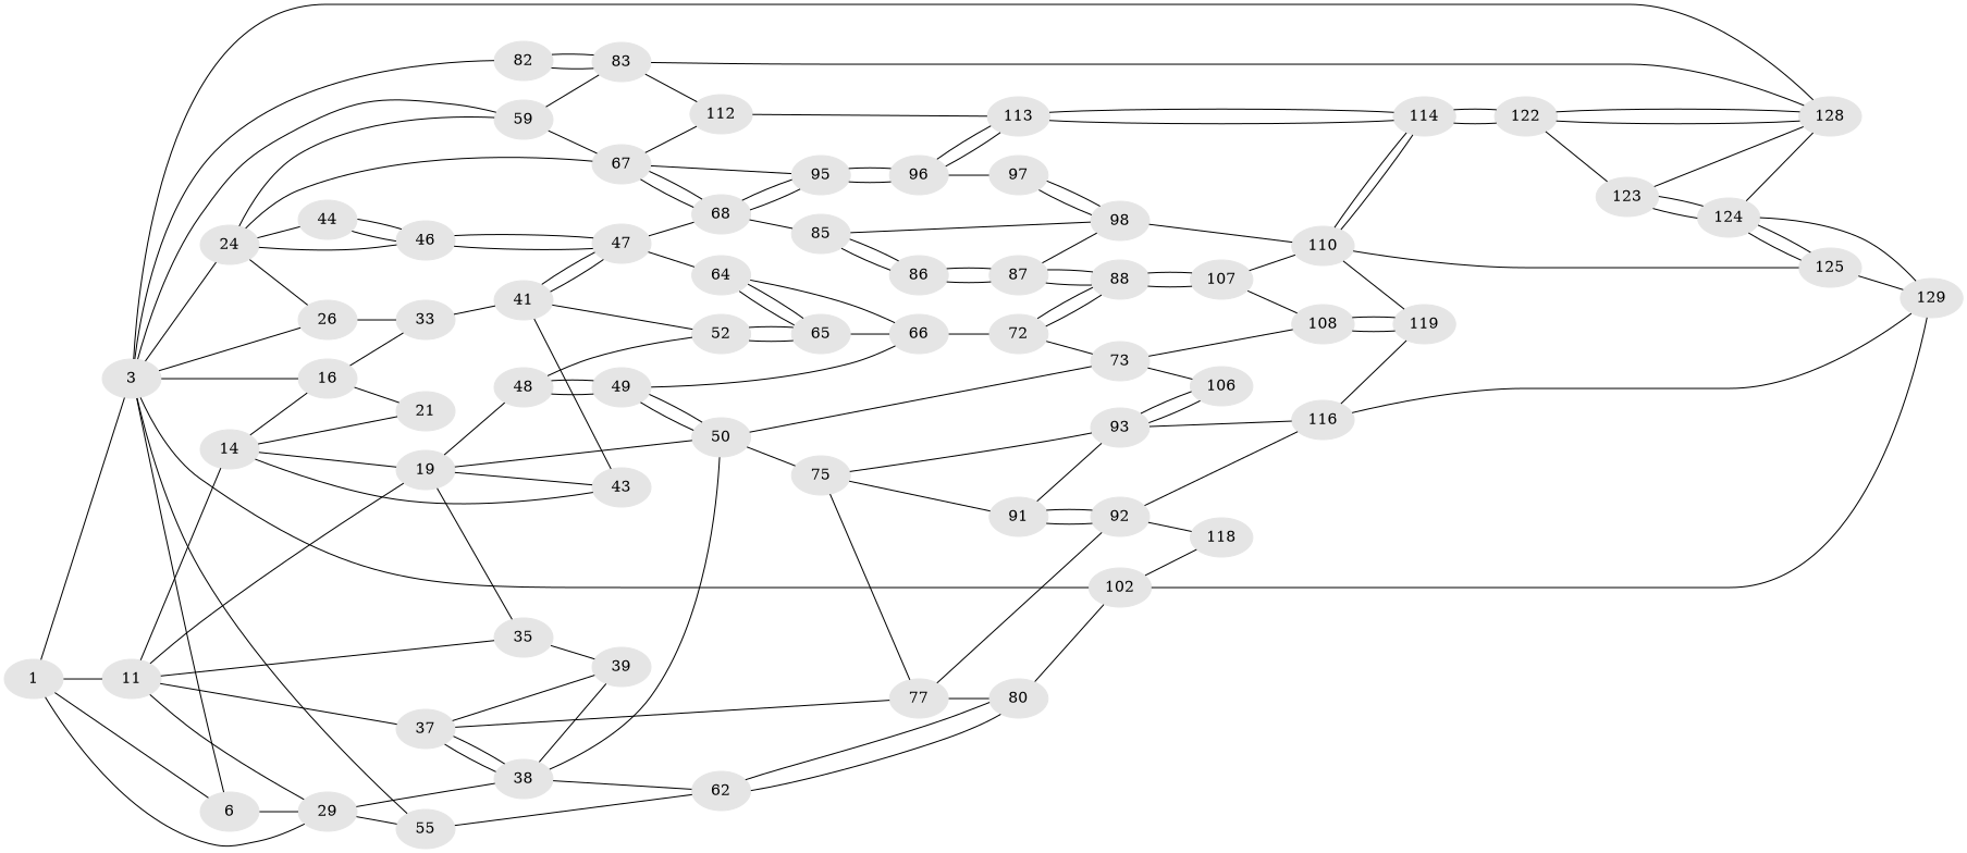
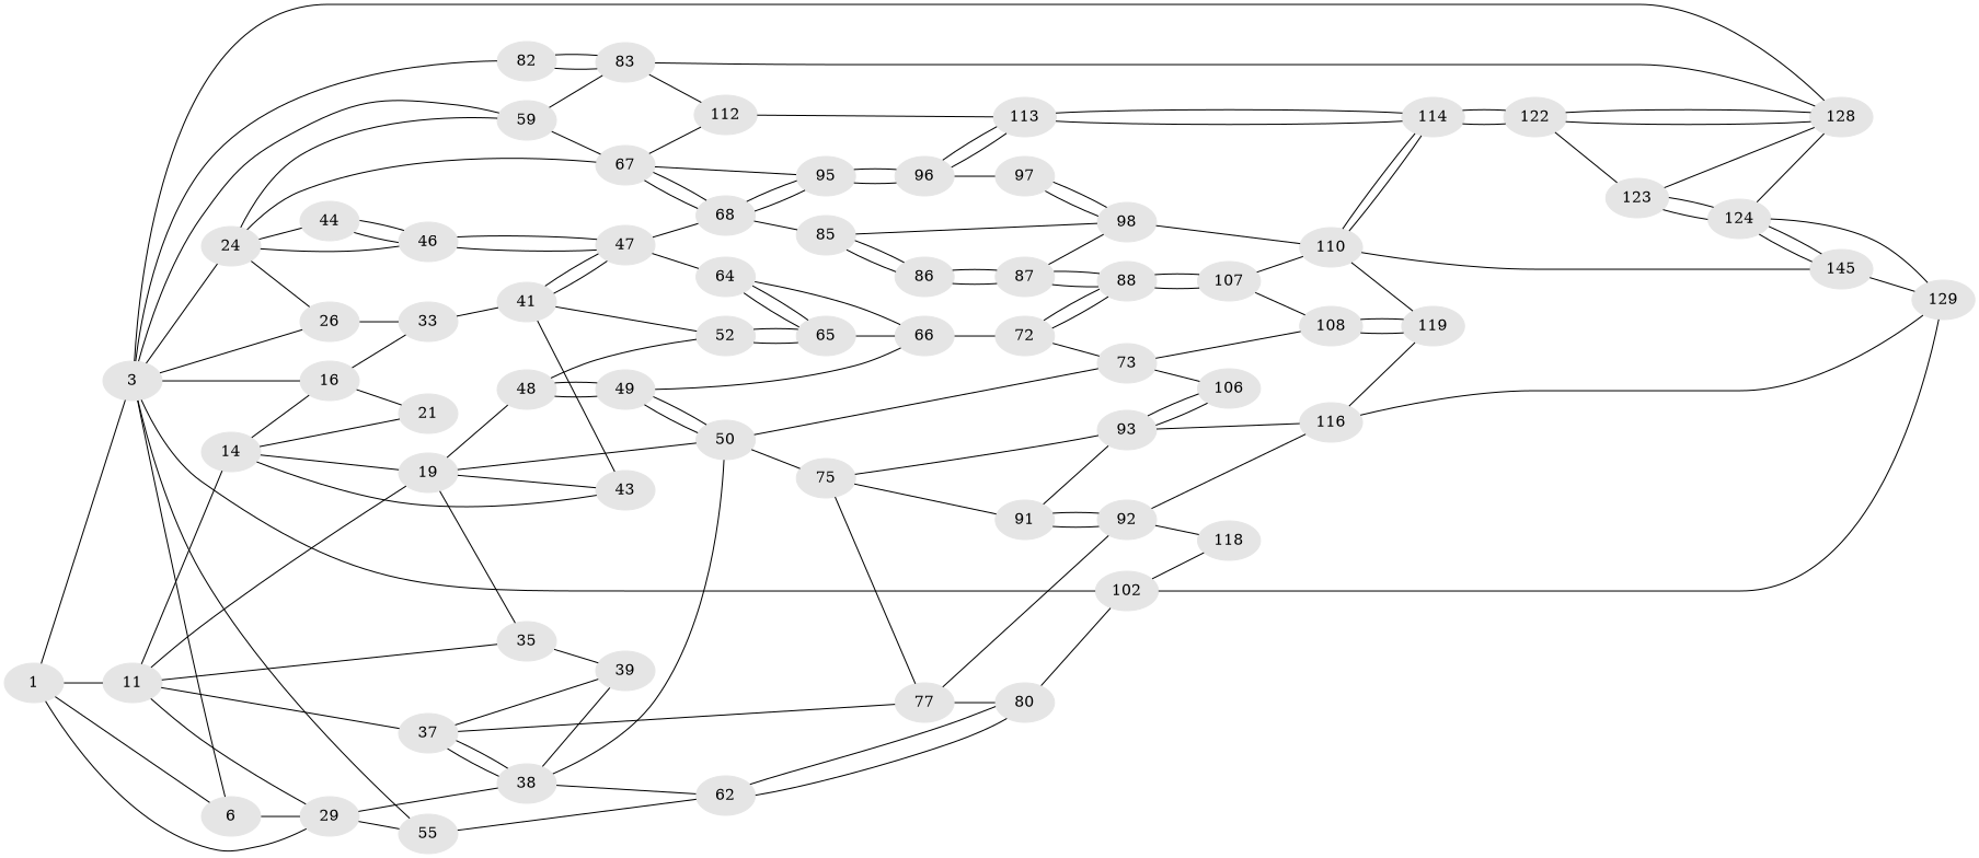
  graph {
    rankdir=LR
    node [color=gray90 style=filled]
    1 [super="+2+7"]
    3 [super="+17+4"]
    6 [super="+9"]
    11 [super="+28+12"]
    29 [super="+30"]
    16 [super="+32"]
    24 [super="+25+53"]
    26
    55
    59 [super="+84+60"]
    82
    102 [super="+103"]
    128 [super="+131"]
    14 [super="+15+18"]
    19 [super="+45+20"]
    35
    37
    38 [super="+56"]
    21
    33 [super="+40"]
    44
    46
    67 [super="+70"]
    62
    83 [super="+126"]
    118
    129 [super="+136"]
    43
    48
    50 [super="+51+74"]
    39
    77 [super="+78+89"]
    41 [super="+42"]
    52
    49
    73 [super="+105"]
    75 [super="+79+76"]
    47 [super="+63"]
    68 [super="+69"]
    95
    112
    80 [super="+90"]
    92 [super="+117"]
    64
    65
    66 [super="+71"]
    85 [super="+99"]
    72
    106
    108
    91
    93 [super="+94"]
    88
    96
    113
    86
    98 [super="+104"]
    107
    119
    116 [super="+120"]
    87
    110 [super="+111"]
    97
    114
-   125
+   125 [label=145]
    122
    123
    124 [super="+134"]
    1 -- 3
    1 -- 6
    1 -- 11 [weight=2]
    1 -- 29
    3 -- 6
    3 -- 16
    3 -- 24
    3 -- 26
    3 -- 55
    3 -- 59
    3 -- 82
    3 -- 102 [weight=2]
    3 -- 128
    6 -- 29
    11 -- 29
    11 -- 14
    11 -- 19
    11 -- 35
    11 -- 37
    29 -- 55
    29 -- 38
    16 -- 21
    16 -- 33
    24 -- 26
    24 -- 59
    24 -- 44
    24 -- 46
    24 -- 67
    26 -- 33
    55 -- 62
    59 -- 67 [weight=2]
    59 -- 83
    82 -- 83 [weight=2]
    82 -- 83
    102 -- 118 [weight=2]
    102 -- 129
    14 -- 16
    14 -- 19
    14 -- 21 [weight=2]
    14 -- 43
    19 -- 35
    19 -- 43
    19 -- 48
    19 -- 50
    35 -- 39
    37 -- 38
    37 -- 38
    37 -- 39
    37 -- 77
    38 -- 62
    38 -- 50
    38 -- 39
    33 -- 41
    44 -- 46
    44 -- 46
    46 -- 47
    46 -- 47
    67 -- 68
    67 -- 68
    67 -- 95
    67 -- 112
    62 -- 80
    62 -- 80
    83 -- 128
    83 -- 112
    48 -- 52
    48 -- 49
    48 -- 49
    50 -- 73
    50 -- 75 [weight=2]
    77 -- 80 [weight=2]
    77 -- 92
    41 -- 43
    41 -- 52
    41 -- 47
    41 -- 47
    52 -- 65
    52 -- 65
    49 -- 50
    49 -- 50
    49 -- 66
    73 -- 106
    73 -- 108
    75 -- 77
    75 -- 91
    75 -- 93
    47 -- 68
    47 -- 64
    68 -- 95
    68 -- 95
    68 -- 85
    95 -- 96
    95 -- 96
    112 -- 113
    80 -- 102
    92 -- 118
    92 -- 116
    64 -- 65
    64 -- 65
    64 -- 66
    65 -- 66
    66 -- 72
    85 -- 86 [weight=2]
    85 -- 86
    85 -- 98
    72 -- 73
    72 -- 88
    72 -- 88
    108 -- 119
    108 -- 119
    91 -- 92
    91 -- 92
    91 -- 93
    93 -- 106 [weight=2]
    93 -- 106
    93 -- 116
    88 -- 107
    88 -- 107
    96 -- 113
    96 -- 113
    96 -- 97
    113 -- 114
    113 -- 114
    86 -- 87
    86 -- 87
    98 -- 110
    107 -- 108
    107 -- 110
    116 -- 129
    116 -- 119
    87 -- 88
    87 -- 88
    87 -- 98
    110 -- 119
    110 -- 114
    110 -- 114
    110 -- 125
    97 -- 98 [weight=2]
    97 -- 98
    114 -- 122
    114 -- 122
    125 -- 129
    122 -- 128
    122 -- 128
    122 -- 123
    123 -- 128
    123 -- 124
    123 -- 124
    124 -- 128 [weight=2]
    124 -- 129
    124 -- 125
    124 -- 125
  }
